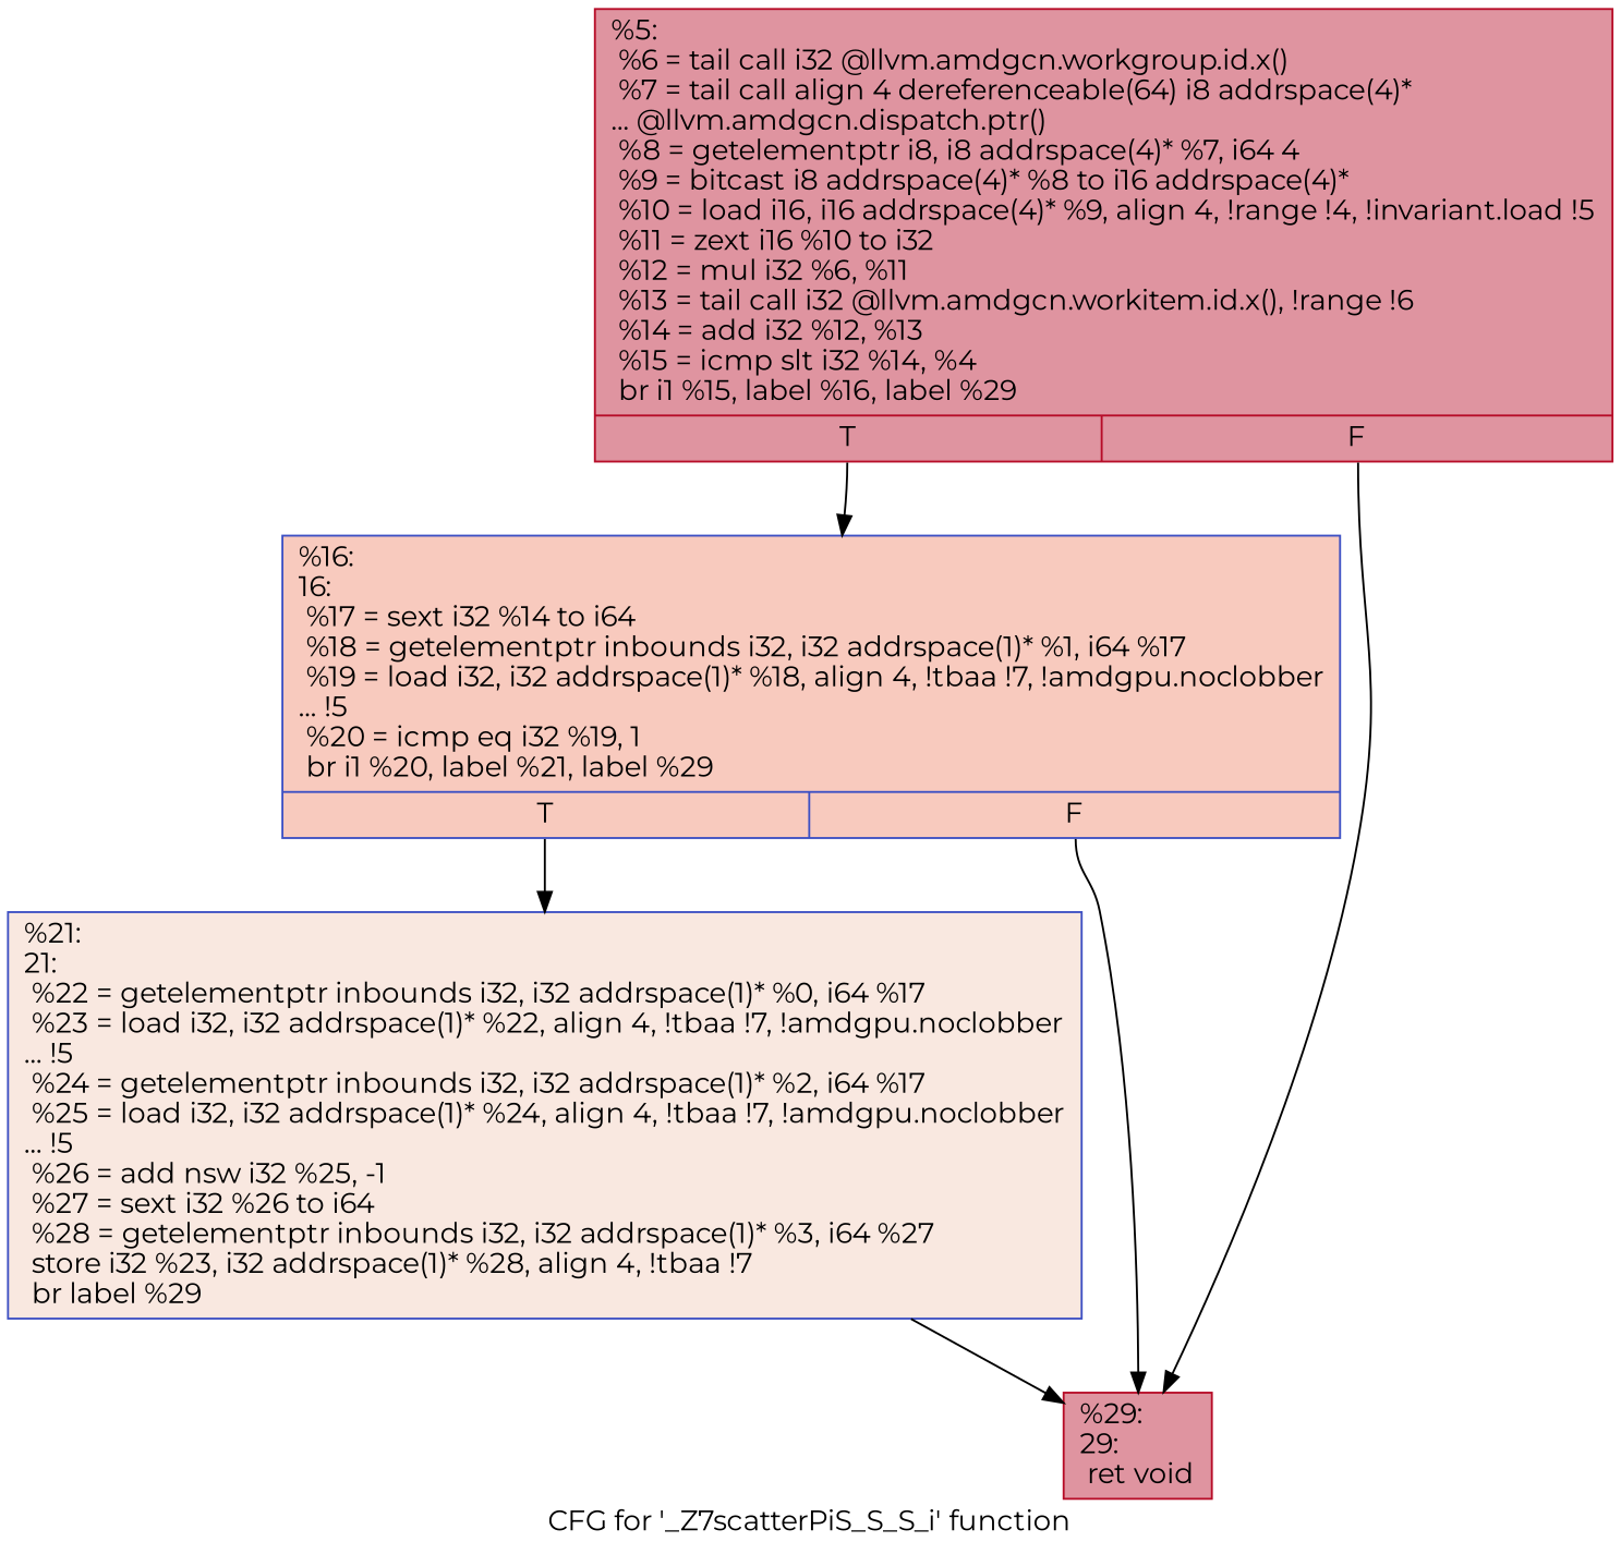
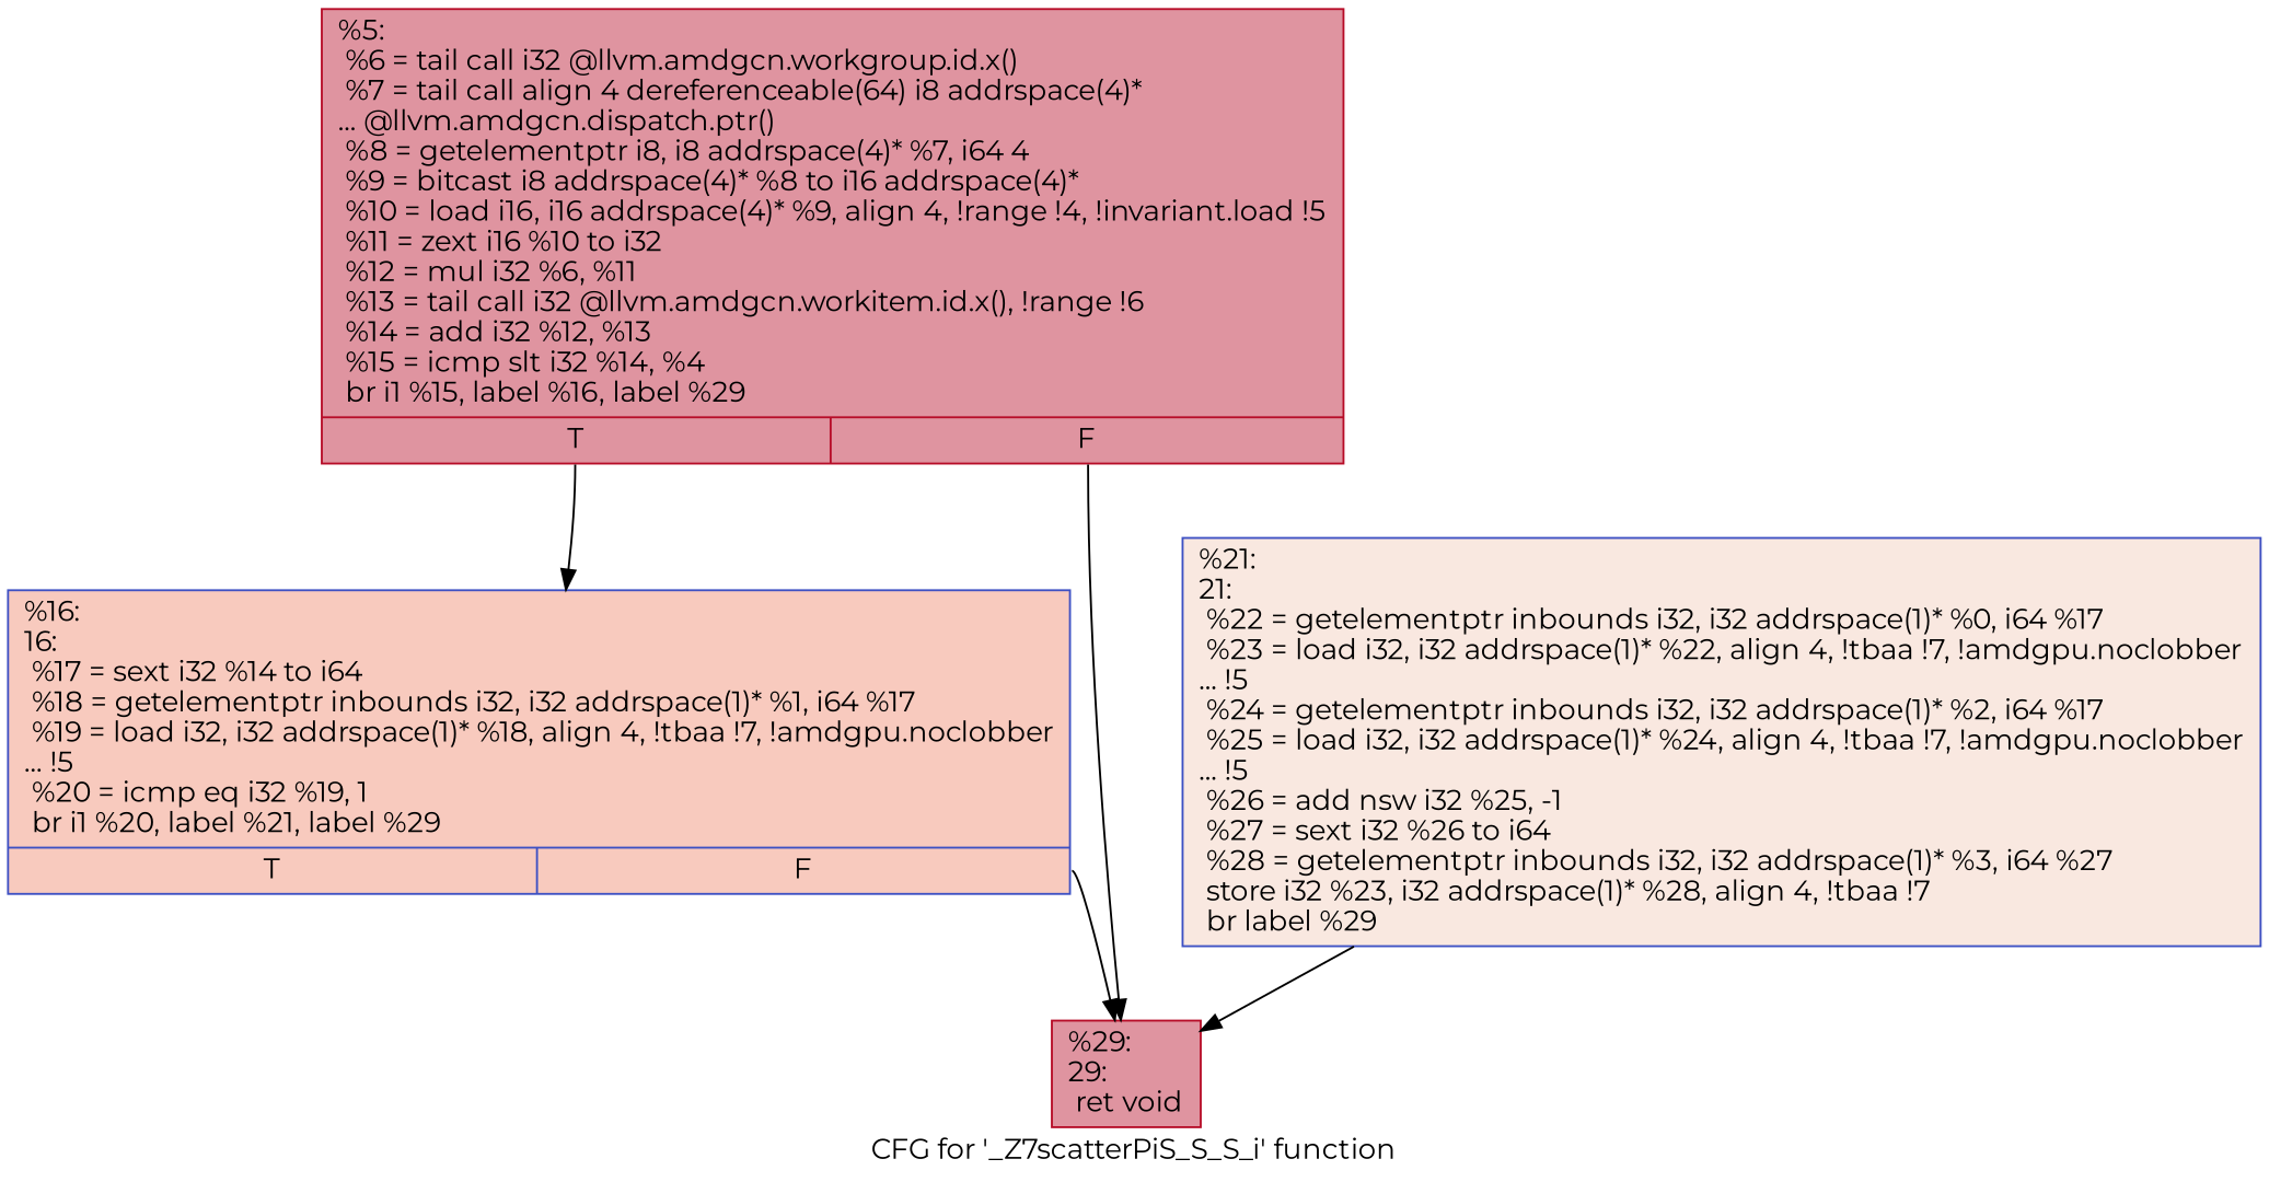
  digraph {
    label="CFG for '_Z7scatterPiS_S_S_i' function"
    fontname=Montserrat
    node [color="#b70d28ff" fillcolor="#b70d2870" shape=record style=filled fontname=Montserrat]
    edge [tailport=s0 fontname=Montserrat]
    n1 [label="{%5:\l  %6 = tail call i32 @llvm.amdgcn.workgroup.id.x()\l  %7 = tail call align 4 dereferenceable(64) i8 addrspace(4)*\l... @llvm.amdgcn.dispatch.ptr()\l  %8 = getelementptr i8, i8 addrspace(4)* %7, i64 4\l  %9 = bitcast i8 addrspace(4)* %8 to i16 addrspace(4)*\l  %10 = load i16, i16 addrspace(4)* %9, align 4, !range !4, !invariant.load !5\l  %11 = zext i16 %10 to i32\l  %12 = mul i32 %6, %11\l  %13 = tail call i32 @llvm.amdgcn.workitem.id.x(), !range !6\l  %14 = add i32 %12, %13\l  %15 = icmp slt i32 %14, %4\l  br i1 %15, label %16, label %29\l|{<s0>T|<s1>F}}"]
    n2 [color="#3d50c3ff" fillcolor="#ef886b70" label="{%16:\l16:                                               \l  %17 = sext i32 %14 to i64\l  %18 = getelementptr inbounds i32, i32 addrspace(1)* %1, i64 %17\l  %19 = load i32, i32 addrspace(1)* %18, align 4, !tbaa !7, !amdgpu.noclobber\l... !5\l  %20 = icmp eq i32 %19, 1\l  br i1 %20, label %21, label %29\l|{<s0>T|<s1>F}}"]
    n3 [label="{%29:\l29:                                               \l  ret void\l}"]
    n4 [color="#3d50c3ff" fillcolor="#f1ccb870" label="{%21:\l21:                                               \l  %22 = getelementptr inbounds i32, i32 addrspace(1)* %0, i64 %17\l  %23 = load i32, i32 addrspace(1)* %22, align 4, !tbaa !7, !amdgpu.noclobber\l... !5\l  %24 = getelementptr inbounds i32, i32 addrspace(1)* %2, i64 %17\l  %25 = load i32, i32 addrspace(1)* %24, align 4, !tbaa !7, !amdgpu.noclobber\l... !5\l  %26 = add nsw i32 %25, -1\l  %27 = sext i32 %26 to i64\l  %28 = getelementptr inbounds i32, i32 addrspace(1)* %3, i64 %27\l  store i32 %23, i32 addrspace(1)* %28, align 4, !tbaa !7\l  br label %29\l}"]
    n1 -> n2
    n1 -> n3 [tailport=s1]
    n2 -> n3 [tailport=s1]
-   n2 -> n4
    n4 -> n3 [tailport=""]
  }
